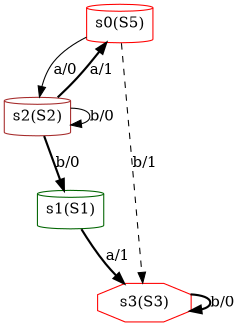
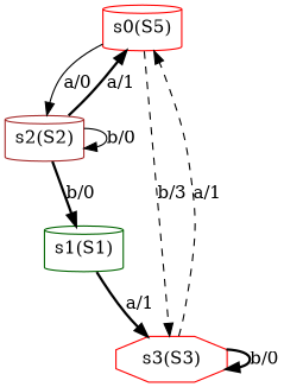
  digraph {
    node [color=red shape=cylinder]
    edge [style=bold]
    n1 [label="s0(S5)"]
    n2 [color=brown label="s2(S2)"]
    n3 [label="s3(S3)" shape=octagon]
    n4 [color=darkgreen label="s1(S1)"]
    n1 -> n2 [label="a/0" style=solid]
-   n1 -> n3 [label="b/1" style=dashed]
+   n1 -> n3 [label="b/3" style=dashed]
    n2 -> n1 [label="a/1"]
    n2 -> n2 [label="b/0" style=solid]
    n2 -> n4 [label="b/0"]
+   n3 -> n1 [label="a/1" style=dashed]
    n3 -> n3 [label="b/0"]
    n4 -> n3 [label="a/1"]
  }
